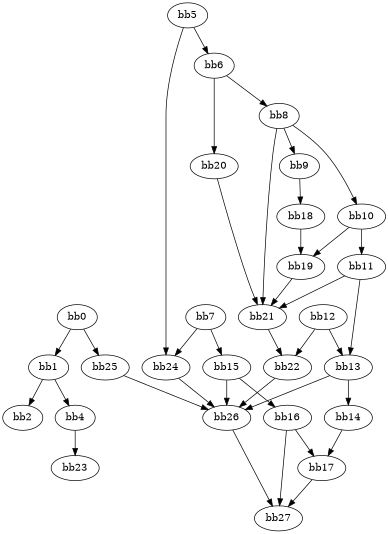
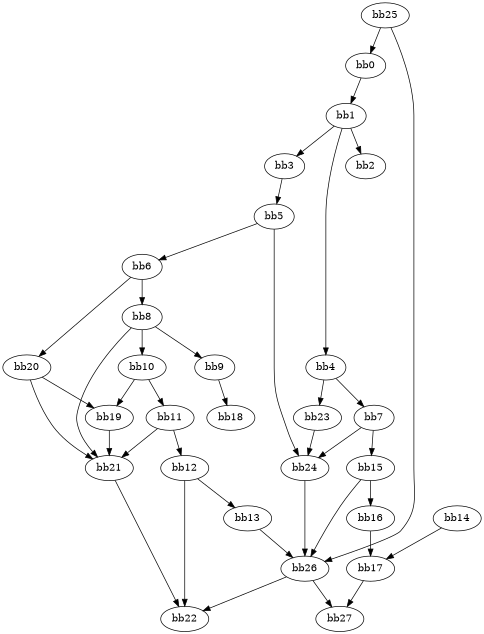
  digraph {
    n1 [label="bb0\l"]
    n2 [label="bb1\l"]
    n3 [label="bb25\l"]
    n4 [label="bb2\l"]
+   n5 [label="bb3\l"]
    n6 [label="bb4\l"]
    n7 [label="bb26\l"]
    n8 [label="bb5\l"]
    n9 [label="bb7\l"]
    n10 [label="bb23\l"]
    n11 [label="bb6\l"]
    n12 [label="bb24\l"]
    n13 [label="bb15\l"]
    n14 [label="bb8\l"]
    n15 [label="bb20\l"]
    n16 [label="bb9\l"]
    n17 [label="bb21\l"]
    n18 [label="bb10\l"]
    n19 [label="bb16\l"]
    n20 [label="bb18\l"]
    n21 [label="bb22\l"]
    n22 [label="bb11\l"]
    n23 [label="bb19\l"]
    n24 [label="bb12\l"]
    n25 [label="bb13\l"]
    n26 [label="bb14\l"]
    n27 [label="bb17\l"]
    n28 [label="bb27\l"]
    n1 -> n2
-   n1 -> n3
+   n3 -> n1
    n2 -> n4
+   n2 -> n5
    n2 -> n6
    n3 -> n7
+   n5 -> n8
+   n6 -> n9
    n6 -> n10
    n7 -> n28
    n8 -> n11
    n8 -> n12
    n9 -> n12
    n9 -> n13
+   n10 -> n12
    n11 -> n14
    n11 -> n15
    n12 -> n7
    n13 -> n7
    n13 -> n19
    n14 -> n16
    n14 -> n17
    n14 -> n18
    n15 -> n17
    n16 -> n20
    n17 -> n21
    n18 -> n22
    n18 -> n23
    n19 -> n27
-   n19 -> n28
-   n20 -> n23
-   n21 -> n7
+   n15 -> n23
+   n7 -> n21
    n22 -> n17
-   n22 -> n25
+   n22 -> n24
    n23 -> n17
    n24 -> n21
    n24 -> n25
    n25 -> n7
-   n25 -> n26
    n26 -> n27
    n27 -> n28
  }
